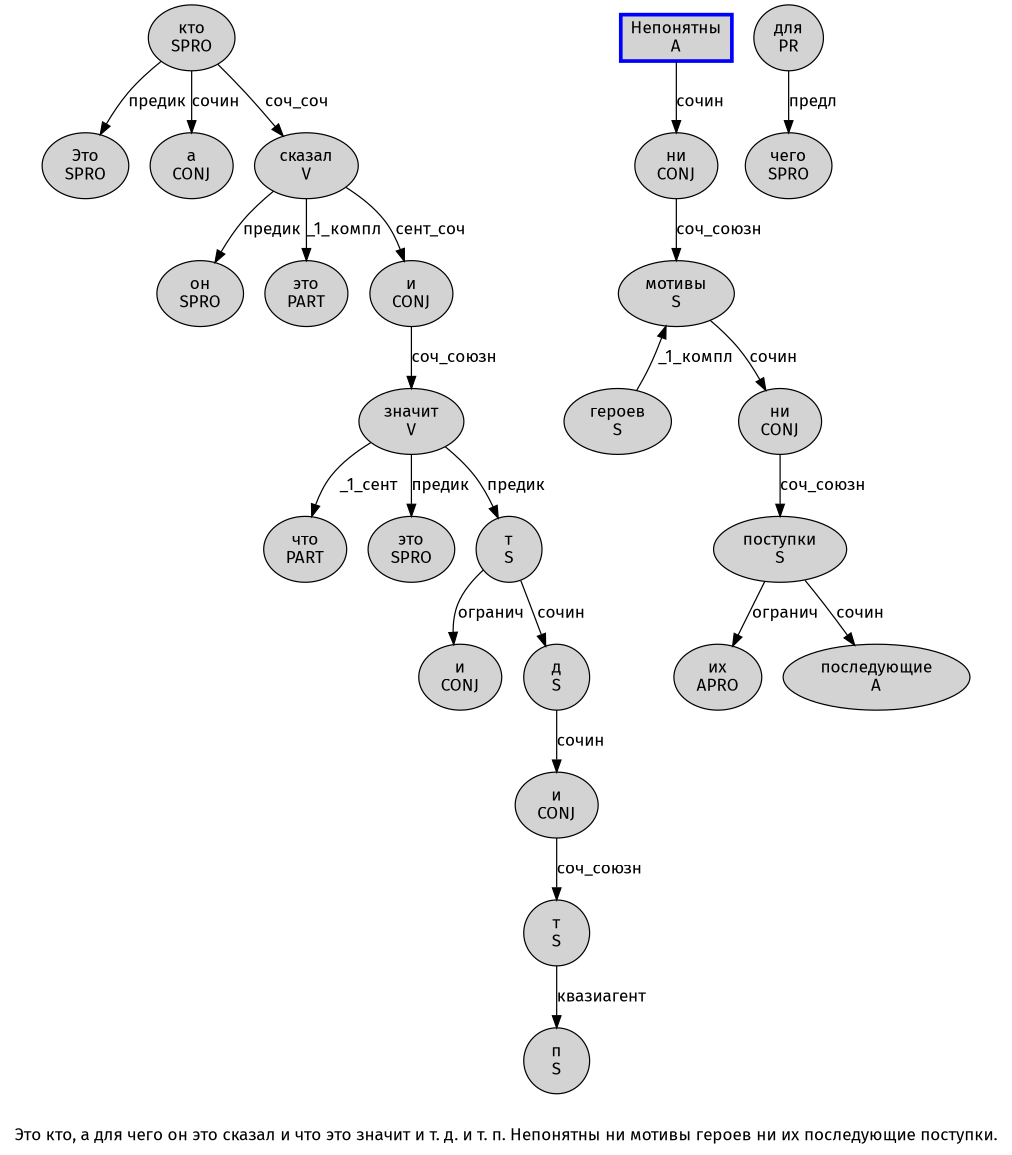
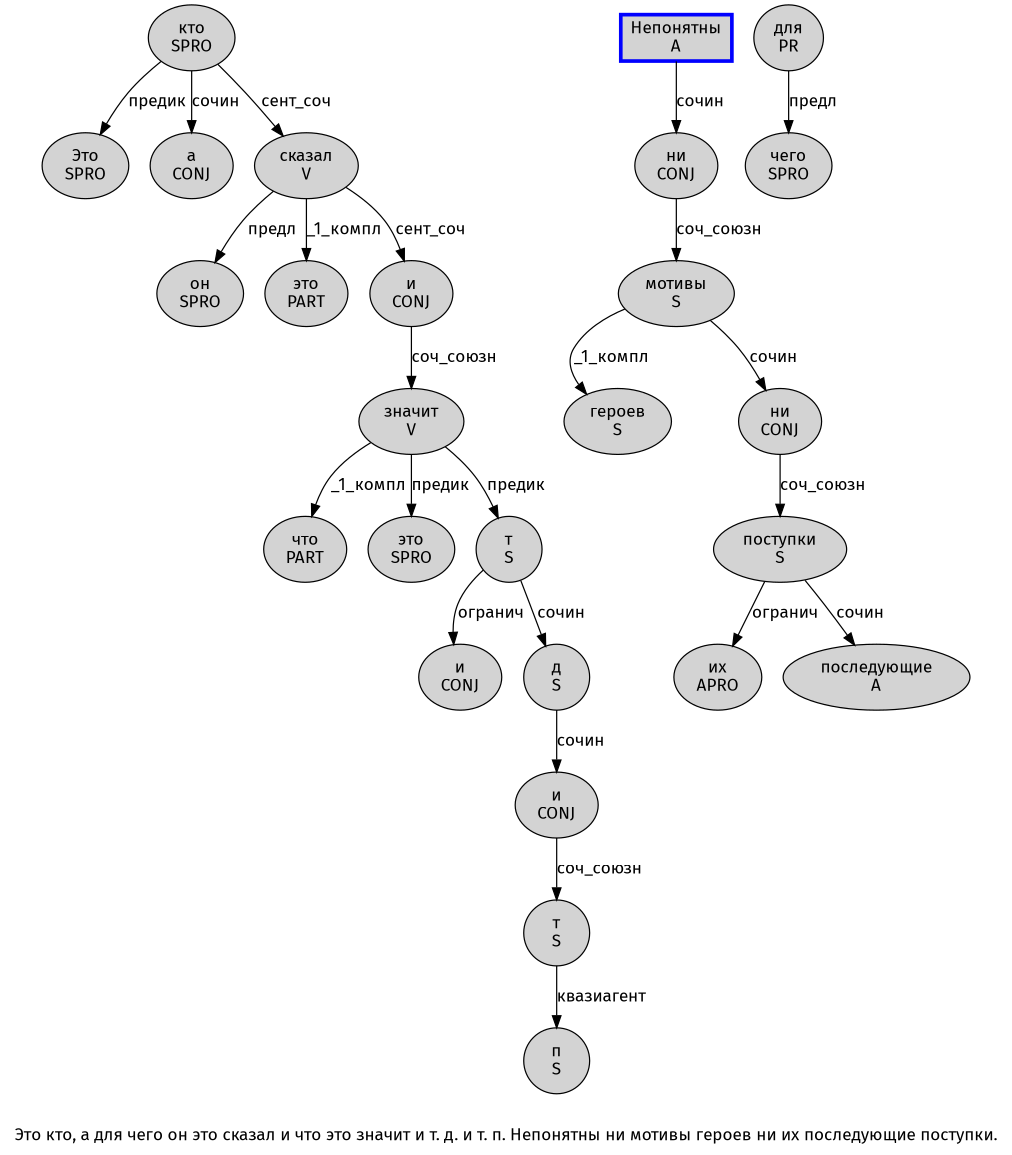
  digraph {
    fontname="Fira Sans"
    label="Это кто, а для чего он это сказал и что это значит и т. д. и т. п. Непонятны ни мотивы героев ни их последующие поступки."
    node [fillcolor=lightgray fontname="Fira Sans" penwidth=1 shape=ellipse style=filled]
    edge [fontname="Fira Sans"]
    n1 [label="Это\nSPRO"]
    n2 [label="кто\nSPRO"]
    n3 [label="а\nCONJ"]
    n4 [label="сказал\nV"]
    n5 [label="он\nSPRO"]
    n6 [label="это\nPART"]
    n7 [label="и\nCONJ"]
    n8 [color=blue label="Непонятны\nA" penwidth=3 shape=box]
    n9 [label="ни\nCONJ"]
    n10 [label="для\nPR"]
    n11 [label="чего\nSPRO"]
    n12 [label="значит\nV"]
    n13 [label="что\nPART"]
    n14 [label="это\nSPRO"]
    n15 [label="т\nS"]
    n16 [label="и\nCONJ"]
    n17 [label="д\nS"]
    n18 [label="и\nCONJ"]
    n19 [label="т\nS"]
    n20 [label="п\nS"]
    n21 [label="мотивы\nS"]
    n22 [label="героев\nS"]
    n23 [label="ни\nCONJ"]
    n24 [label="поступки\nS"]
    n25 [label="их\nAPRO"]
    n26 [label="последующие\nA"]
    n2 -> n1 [label="предик"]
    n2 -> n3 [label="сочин"]
-   n2 -> n4 [label="соч_соч"]
-   n4 -> n5 [label="предик"]
+   n2 -> n4 [label="сент_соч"]
+   n4 -> n5 [label="предл"]
    n4 -> n6 [label="_1_компл"]
    n4 -> n7 [label="сент_соч"]
    n7 -> n12 [label="соч_союзн"]
    n8 -> n9 [label="сочин"]
    n9 -> n21 [label="соч_союзн"]
    n10 -> n11 [label="предл"]
-   n12 -> n13 [label="_1_сент"]
+   n12 -> n13 [label="_1_компл"]
    n12 -> n14 [label="предик"]
    n12 -> n15 [label="предик"]
    n15 -> n16 [label="огранич"]
    n15 -> n17 [label="сочин"]
    n17 -> n18 [label="сочин"]
    n18 -> n19 [label="соч_союзн"]
    n19 -> n20 [label="квазиагент"]
-   n22 -> n21 [label="_1_компл"]
+   n21 -> n22 [label="_1_компл"]
    n21 -> n23 [label="сочин"]
    n23 -> n24 [label="соч_союзн"]
    n24 -> n25 [label="огранич"]
    n24 -> n26 [label="сочин"]
  }
